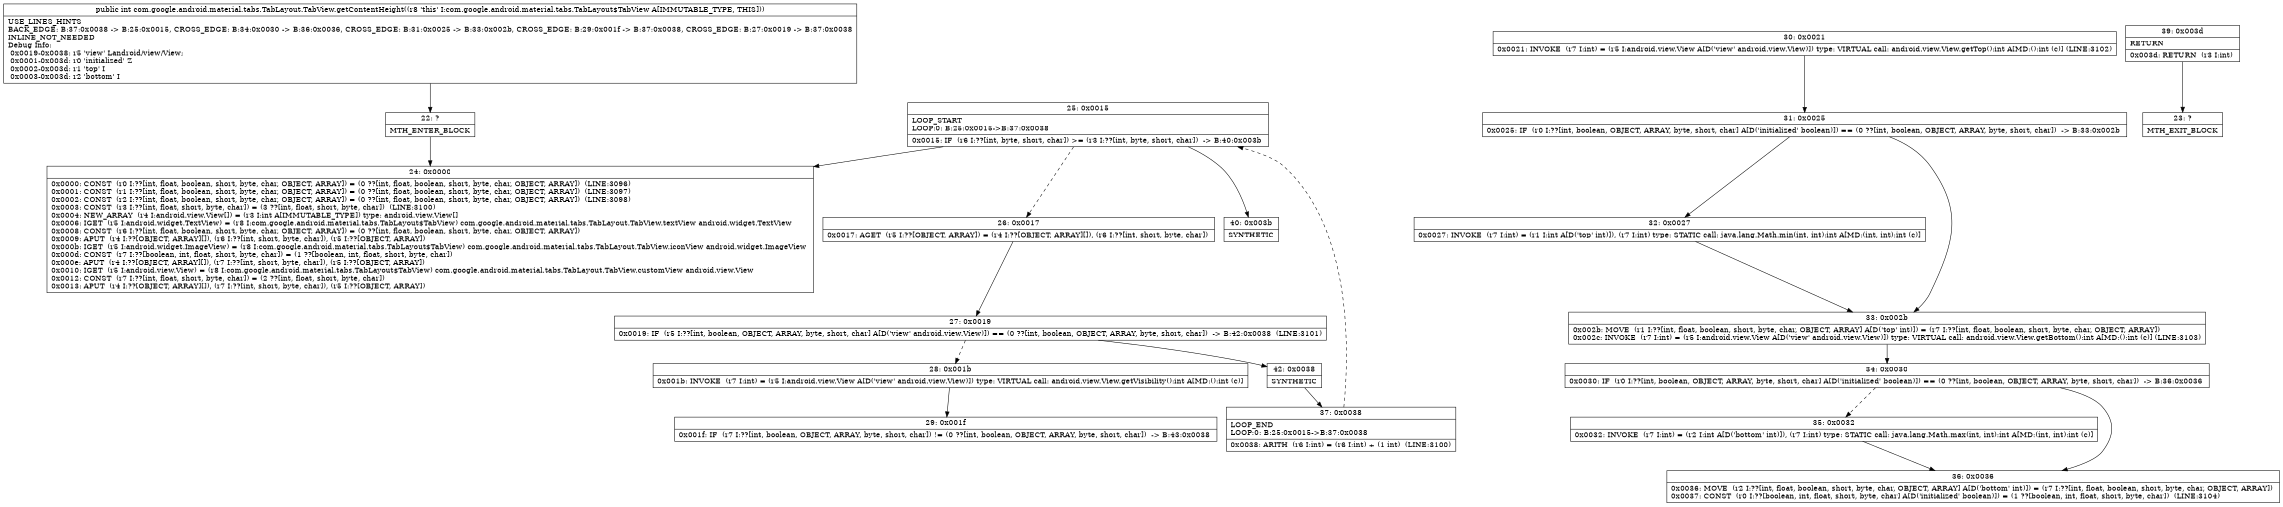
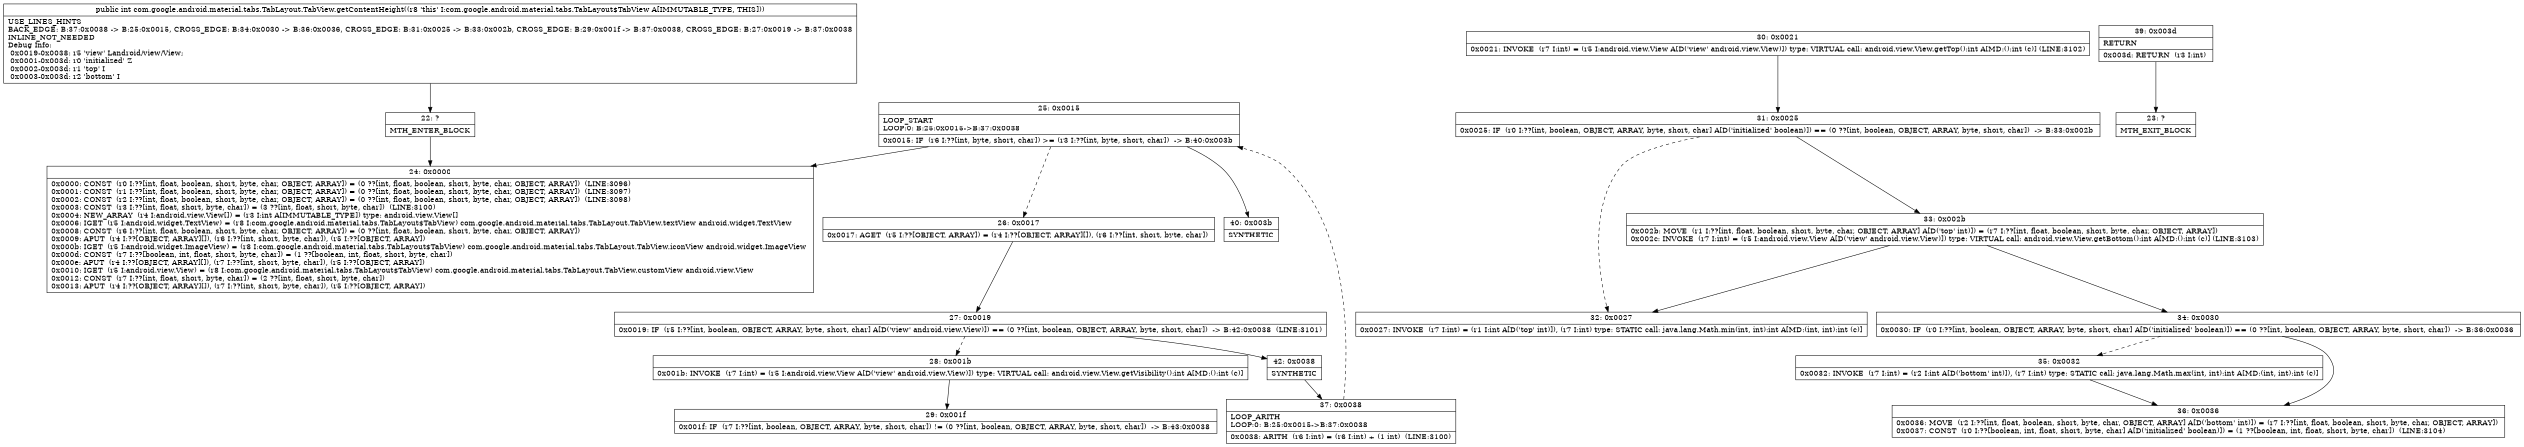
  digraph {
    node [shape=record]
    n1 [label="{22\:\ ?|MTH_ENTER_BLOCK\l}"]
    n2 [label="{24\:\ 0x0000|0x0000: CONST  (r0 I:??[int, float, boolean, short, byte, char, OBJECT, ARRAY]) = (0 ??[int, float, boolean, short, byte, char, OBJECT, ARRAY])  (LINE:3096)\l0x0001: CONST  (r1 I:??[int, float, boolean, short, byte, char, OBJECT, ARRAY]) = (0 ??[int, float, boolean, short, byte, char, OBJECT, ARRAY])  (LINE:3097)\l0x0002: CONST  (r2 I:??[int, float, boolean, short, byte, char, OBJECT, ARRAY]) = (0 ??[int, float, boolean, short, byte, char, OBJECT, ARRAY])  (LINE:3098)\l0x0003: CONST  (r3 I:??[int, float, short, byte, char]) = (3 ??[int, float, short, byte, char])  (LINE:3100)\l0x0004: NEW_ARRAY  (r4 I:android.view.View[]) = (r3 I:int A[IMMUTABLE_TYPE]) type: android.view.View[] \l0x0006: IGET  (r5 I:android.widget.TextView) = (r8 I:com.google.android.material.tabs.TabLayout$TabView) com.google.android.material.tabs.TabLayout.TabView.textView android.widget.TextView \l0x0008: CONST  (r6 I:??[int, float, boolean, short, byte, char, OBJECT, ARRAY]) = (0 ??[int, float, boolean, short, byte, char, OBJECT, ARRAY]) \l0x0009: APUT  (r4 I:??[OBJECT, ARRAY][]), (r6 I:??[int, short, byte, char]), (r5 I:??[OBJECT, ARRAY]) \l0x000b: IGET  (r5 I:android.widget.ImageView) = (r8 I:com.google.android.material.tabs.TabLayout$TabView) com.google.android.material.tabs.TabLayout.TabView.iconView android.widget.ImageView \l0x000d: CONST  (r7 I:??[boolean, int, float, short, byte, char]) = (1 ??[boolean, int, float, short, byte, char]) \l0x000e: APUT  (r4 I:??[OBJECT, ARRAY][]), (r7 I:??[int, short, byte, char]), (r5 I:??[OBJECT, ARRAY]) \l0x0010: IGET  (r5 I:android.view.View) = (r8 I:com.google.android.material.tabs.TabLayout$TabView) com.google.android.material.tabs.TabLayout.TabView.customView android.view.View \l0x0012: CONST  (r7 I:??[int, float, short, byte, char]) = (2 ??[int, float, short, byte, char]) \l0x0013: APUT  (r4 I:??[OBJECT, ARRAY][]), (r7 I:??[int, short, byte, char]), (r5 I:??[OBJECT, ARRAY]) \l}"]
    n3 [label="{25\:\ 0x0015|LOOP_START\lLOOP:0: B:25:0x0015\-\>B:37:0x0038\l|0x0015: IF  (r6 I:??[int, byte, short, char]) \>= (r3 I:??[int, byte, short, char])  \-\> B:40:0x003b \l}"]
    n4 [label="{26\:\ 0x0017|0x0017: AGET  (r5 I:??[OBJECT, ARRAY]) = (r4 I:??[OBJECT, ARRAY][]), (r6 I:??[int, short, byte, char]) \l}"]
    n5 [label="{40\:\ 0x003b|SYNTHETIC\l}"]
    n6 [label="{27\:\ 0x0019|0x0019: IF  (r5 I:??[int, boolean, OBJECT, ARRAY, byte, short, char] A[D('view' android.view.View)]) == (0 ??[int, boolean, OBJECT, ARRAY, byte, short, char])  \-\> B:42:0x0038  (LINE:3101)\l}"]
    n7 [label="{28\:\ 0x001b|0x001b: INVOKE  (r7 I:int) = (r5 I:android.view.View A[D('view' android.view.View)]) type: VIRTUAL call: android.view.View.getVisibility():int A[MD:():int (c)]\l}"]
    n8 [label="{42\:\ 0x0038|SYNTHETIC\l}"]
    n9 [label="{29\:\ 0x001f|0x001f: IF  (r7 I:??[int, boolean, OBJECT, ARRAY, byte, short, char]) != (0 ??[int, boolean, OBJECT, ARRAY, byte, short, char])  \-\> B:43:0x0038 \l}"]
-   n10 [label="{37\:\ 0x0038|LOOP_END\lLOOP:0: B:25:0x0015\-\>B:37:0x0038\l|0x0038: ARITH  (r6 I:int) = (r6 I:int) + (1 int)  (LINE:3100)\l}"]
+   n10 [label="{37\:\ 0x0038|LOOP_ARITH\lLOOP:0: B:25:0x0015\-\>B:37:0x0038\l|0x0038: ARITH  (r6 I:int) = (r6 I:int) + (1 int)  (LINE:3100)\l}"]
    n11 [label="{30\:\ 0x0021|0x0021: INVOKE  (r7 I:int) = (r5 I:android.view.View A[D('view' android.view.View)]) type: VIRTUAL call: android.view.View.getTop():int A[MD:():int (c)] (LINE:3102)\l}"]
    n12 [label="{31\:\ 0x0025|0x0025: IF  (r0 I:??[int, boolean, OBJECT, ARRAY, byte, short, char] A[D('initialized' boolean)]) == (0 ??[int, boolean, OBJECT, ARRAY, byte, short, char])  \-\> B:33:0x002b \l}"]
    n13 [label="{32\:\ 0x0027|0x0027: INVOKE  (r7 I:int) = (r1 I:int A[D('top' int)]), (r7 I:int) type: STATIC call: java.lang.Math.min(int, int):int A[MD:(int, int):int (c)]\l}"]
    n14 [label="{33\:\ 0x002b|0x002b: MOVE  (r1 I:??[int, float, boolean, short, byte, char, OBJECT, ARRAY] A[D('top' int)]) = (r7 I:??[int, float, boolean, short, byte, char, OBJECT, ARRAY]) \l0x002c: INVOKE  (r7 I:int) = (r5 I:android.view.View A[D('view' android.view.View)]) type: VIRTUAL call: android.view.View.getBottom():int A[MD:():int (c)] (LINE:3103)\l}"]
    n15 [label="{34\:\ 0x0030|0x0030: IF  (r0 I:??[int, boolean, OBJECT, ARRAY, byte, short, char] A[D('initialized' boolean)]) == (0 ??[int, boolean, OBJECT, ARRAY, byte, short, char])  \-\> B:36:0x0036 \l}"]
    n16 [label="{35\:\ 0x0032|0x0032: INVOKE  (r7 I:int) = (r2 I:int A[D('bottom' int)]), (r7 I:int) type: STATIC call: java.lang.Math.max(int, int):int A[MD:(int, int):int (c)]\l}"]
    n17 [label="{36\:\ 0x0036|0x0036: MOVE  (r2 I:??[int, float, boolean, short, byte, char, OBJECT, ARRAY] A[D('bottom' int)]) = (r7 I:??[int, float, boolean, short, byte, char, OBJECT, ARRAY]) \l0x0037: CONST  (r0 I:??[boolean, int, float, short, byte, char] A[D('initialized' boolean)]) = (1 ??[boolean, int, float, short, byte, char])  (LINE:3104)\l}"]
    n18 [label="{39\:\ 0x003d|RETURN\l|0x003d: RETURN  (r3 I:int) \l}"]
    n19 [label="{23\:\ ?|MTH_EXIT_BLOCK\l}"]
    n20 [label="{public int com.google.android.material.tabs.TabLayout.TabView.getContentHeight((r8 'this' I:com.google.android.material.tabs.TabLayout$TabView A[IMMUTABLE_TYPE, THIS]))  | USE_LINES_HINTS\lBACK_EDGE: B:37:0x0038 \-\> B:25:0x0015, CROSS_EDGE: B:34:0x0030 \-\> B:36:0x0036, CROSS_EDGE: B:31:0x0025 \-\> B:33:0x002b, CROSS_EDGE: B:29:0x001f \-\> B:37:0x0038, CROSS_EDGE: B:27:0x0019 \-\> B:37:0x0038\lINLINE_NOT_NEEDED\lDebug Info:\l  0x0019\-0x0038: r5 'view' Landroid\/view\/View;\l  0x0001\-0x003d: r0 'initialized' Z\l  0x0002\-0x003d: r1 'top' I\l  0x0003\-0x003d: r2 'bottom' I\l}"]
    n1 -> n2
    n3 -> n2
    n3 -> n4 [style=dashed]
    n3 -> n5
    n4 -> n6
    n6 -> n7 [style=dashed]
    n6 -> n8
    n7 -> n9
    n8 -> n10
    n10 -> n3 [style=dashed]
    n11 -> n12
-   n12 -> n13 [style=solid]
+   n12 -> n13 [style=dashed]
    n12 -> n14
-   n13 -> n14
+   n14 -> n13
    n14 -> n15
    n15 -> n16 [style=dashed]
    n15 -> n17
    n16 -> n17
    n18 -> n19
    n20 -> n1
  }
